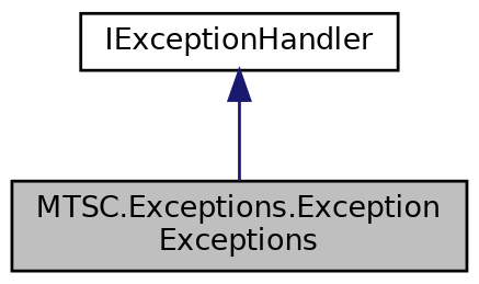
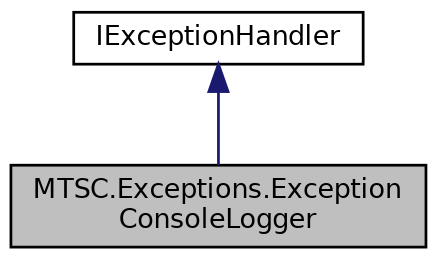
  digraph {
    node [color=black fontname=Helvetica fontsize=10 shape=record style=filled]
-   n1 [fillcolor=grey75 fontcolor=black height=0.2 label="MTSC.Exceptions.Exception\lExceptions" width=0.4]
+   n1 [fillcolor=grey75 fontcolor=black height=0.2 label="MTSC.Exceptions.Exception\lConsoleLogger" width=0.4]
    n2 [fillcolor=white height=0.2 label=IExceptionHandler width=0.4]
    n2 -> n1 [color=midnightblue dir=back fontname=Helvetica fontsize=10 labelfontname=Helvetica labelfontsize=10 style=solid]
  }
